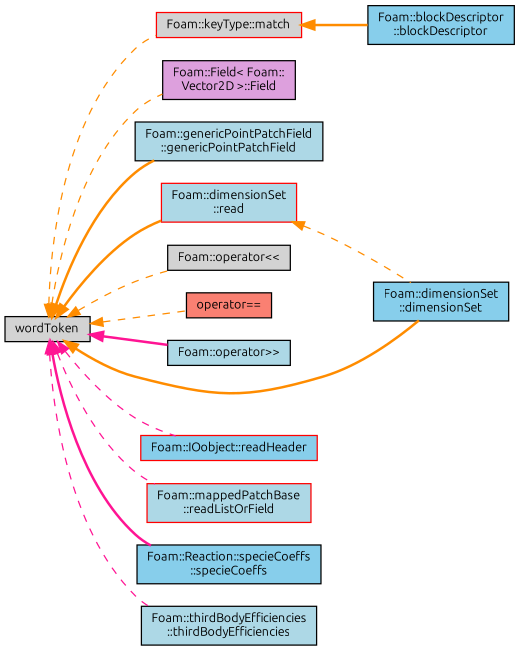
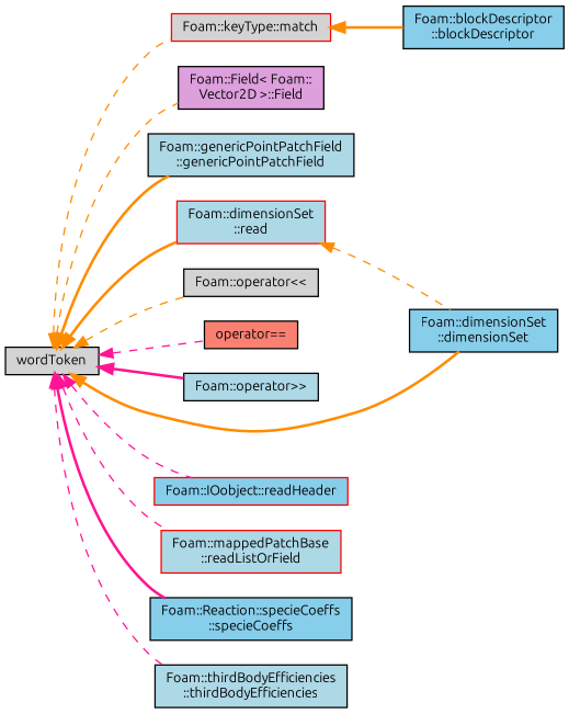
  digraph {
    fontname=Ubuntu
    rankdir=LR
    node [color=black fillcolor=lightblue fontname=Ubuntu fontsize=10 shape=record style=filled]
    edge [color=darkorange dir=back fontname=Ubuntu fontsize=10 labelfontname=FreeSans labelfontsize=10 style=dashed]
    n1 [fillcolor=lightgrey fontcolor=black height=0.2 label=wordToken width=0.4]
    n2 [fillcolor=skyblue height=0.2 label="Foam::dimensionSet\l::dimensionSet" width=0.4]
    n3 [fillcolor=plum height=0.2 label="Foam::Field\< Foam::\lVector2D \>::Field" width=0.4]
    n4 [height=0.2 label="Foam::genericPointPatchField\l::genericPointPatchField" width=0.4]
    n5 [color=red fillcolor=lightgrey height=0.2 label="Foam::keyType::match" width=0.4]
    n6 [fillcolor=lightgrey height=0.2 label="Foam::operator\<\<" width=0.4]
    n7 [fillcolor=salmon height=0.2 label="operator==" width=0.4]
    n8 [height=0.2 label="Foam::operator\>\>" width=0.4]
    n9 [color=red height=0.2 label="Foam::dimensionSet\l::read" width=0.4]
    n10 [color=red fillcolor=skyblue height=0.2 label="Foam::IOobject::readHeader" width=0.4]
    n11 [color=red height=0.2 label="Foam::mappedPatchBase\l::readListOrField" width=0.4]
    n12 [fillcolor=skyblue height=0.2 label="Foam::Reaction::specieCoeffs\l::specieCoeffs" width=0.4]
    n13 [height=0.2 label="Foam::thirdBodyEfficiencies\l::thirdBodyEfficiencies" width=0.4]
    n14 [fillcolor=skyblue height=0.2 label="Foam::blockDescriptor\l::blockDescriptor" width=0.4]
    n1 -> n2 [style=bold]
    n1 -> n3
    n1 -> n4 [style=bold]
    n1 -> n5
    n1 -> n6
-   n1 -> n7
+   n1 -> n7 [color=deeppink]
    n1 -> n8 [color=deeppink style=bold]
    n1 -> n9 [style=bold]
    n1 -> n10 [color=deeppink]
    n1 -> n11 [color=deeppink]
    n1 -> n12 [color=deeppink style=bold]
    n1 -> n13 [color=deeppink]
    n5 -> n14 [style=bold]
    n9 -> n2
  }
